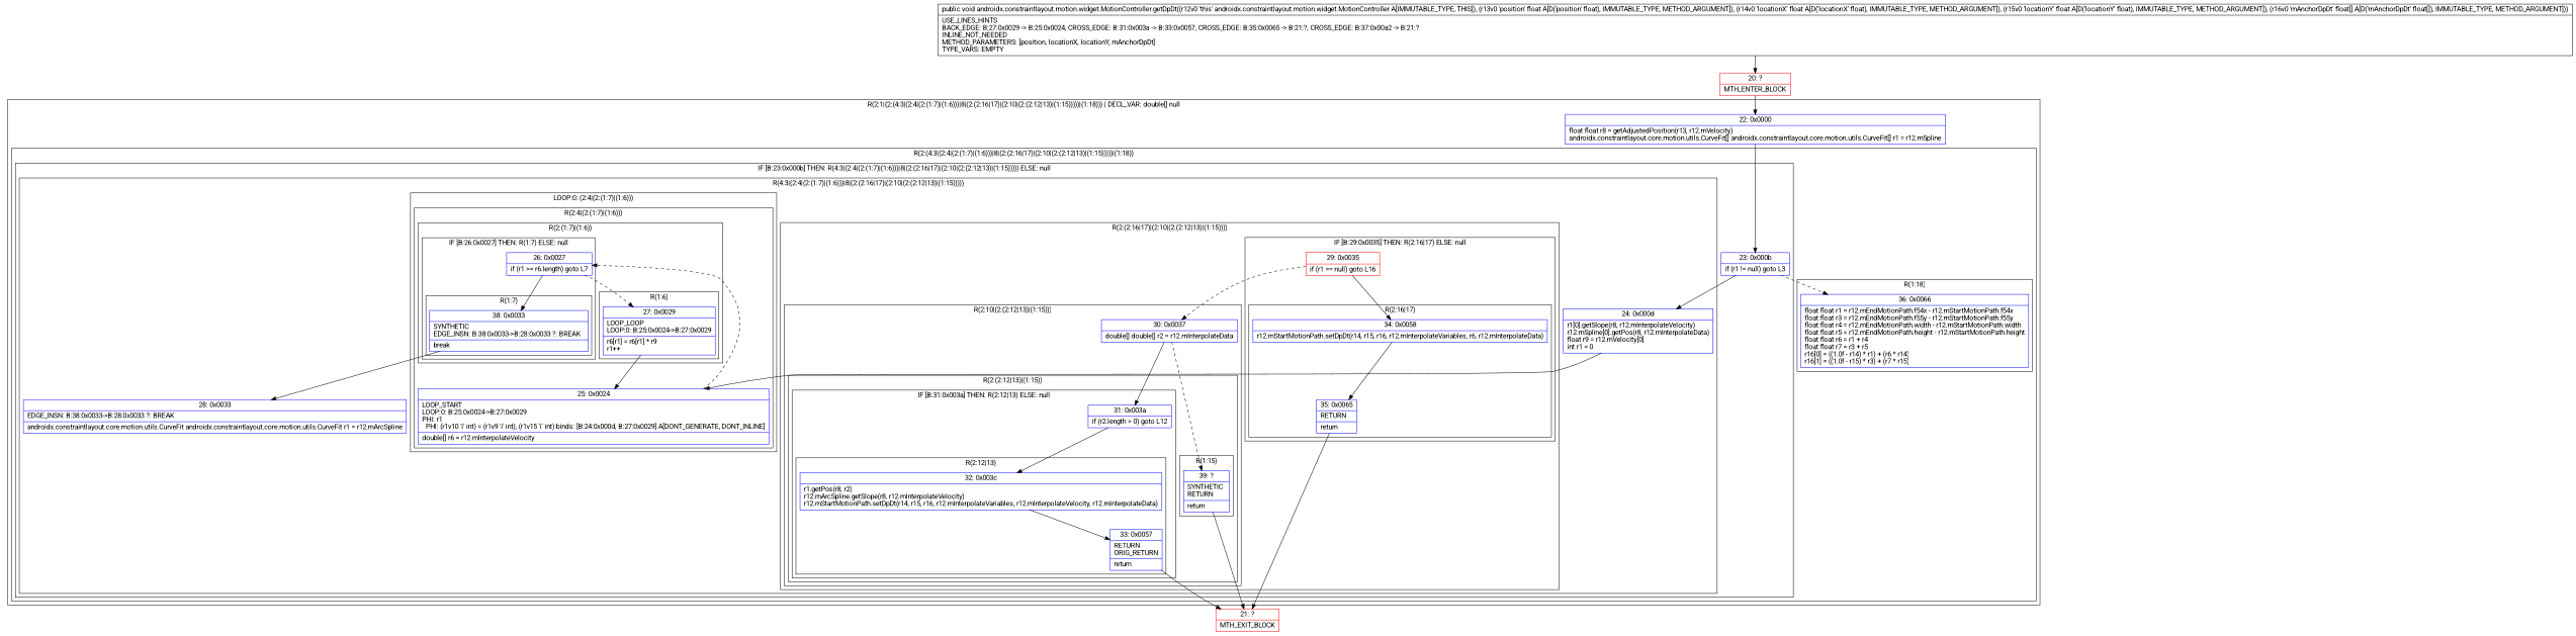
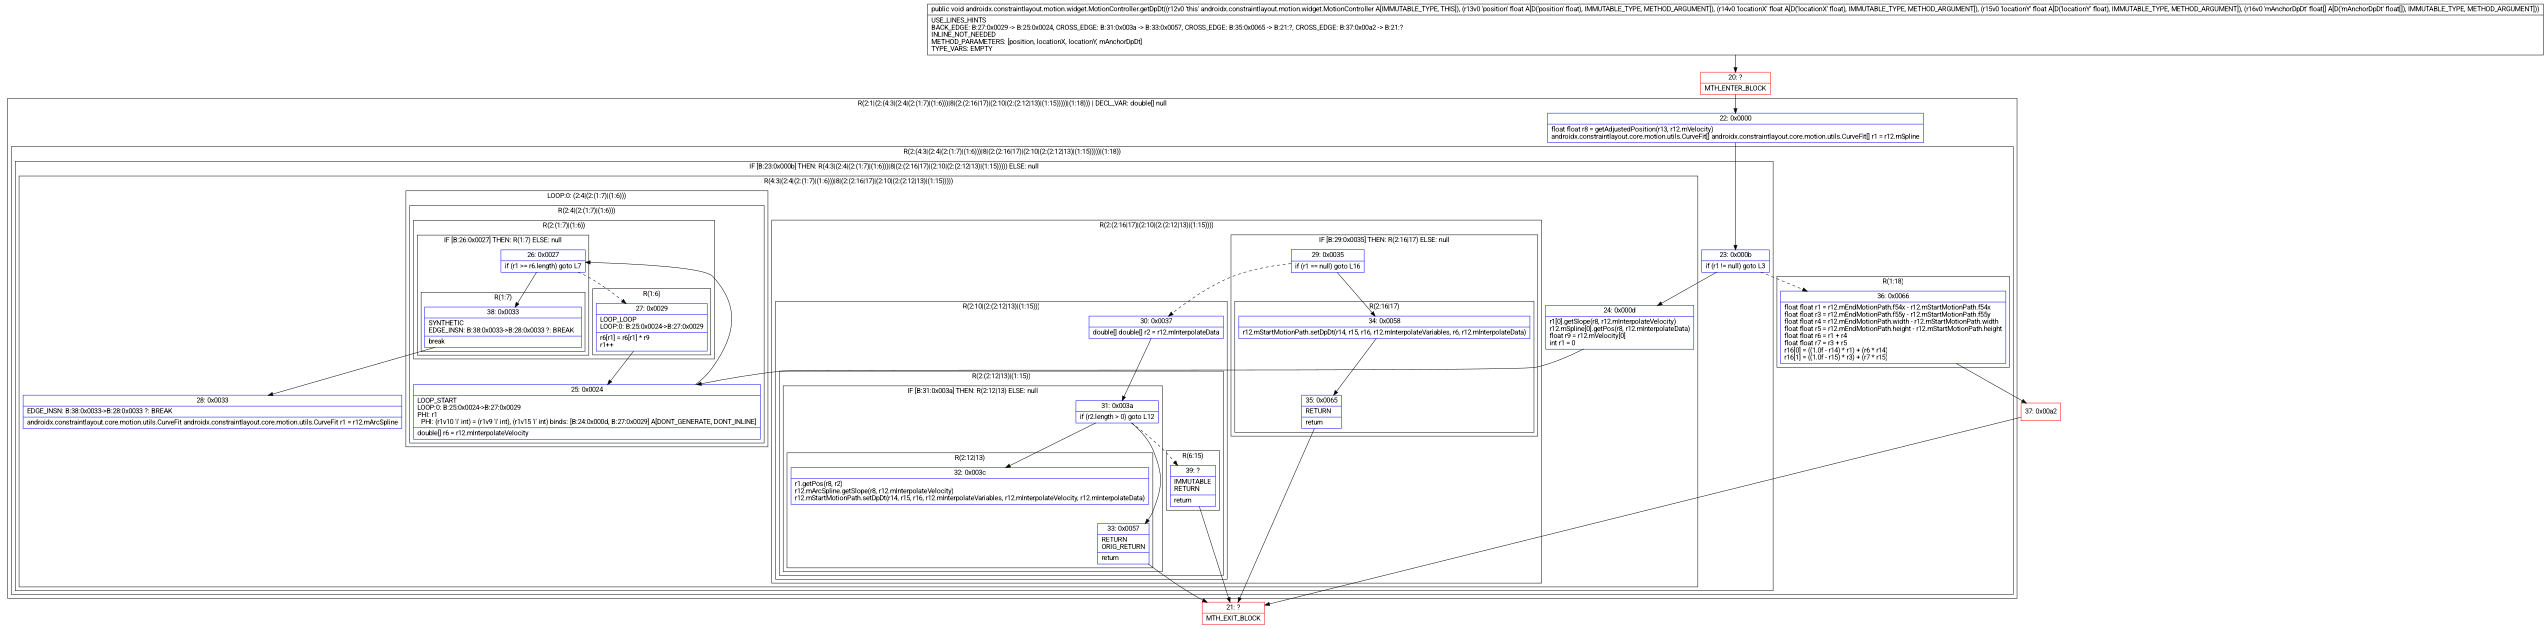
  digraph {
    fontname=Roboto
    node [color=blue fontname=Roboto shape=record]
    edge [fontname=Roboto]
    n1 [label="{38\:\ 0x0033|SYNTHETIC\lEDGE_INSN: B:38:0x0033\-\>B:28:0x0033 ?: BREAK  \l|break\l}"]
    n2 [label="{26\:\ 0x0027|if (r1 \>= r6.length) goto L7\l}"]
    n3 [label="{27\:\ 0x0029|LOOP_LOOP\lLOOP:0: B:25:0x0024\-\>B:27:0x0029\l|r6[r1] = r6[r1] * r9\lr1++\l}"]
    n4 [label="{25\:\ 0x0024|LOOP_START\lLOOP:0: B:25:0x0024\-\>B:27:0x0029\lPHI: r1 \l  PHI: (r1v10 'i' int) = (r1v9 'i' int), (r1v15 'i' int) binds: [B:24:0x000d, B:27:0x0029] A[DONT_GENERATE, DONT_INLINE]\l|double[] r6 = r12.mInterpolateVelocity\l}"]
    n5 [label="{34\:\ 0x0058|r12.mStartMotionPath.setDpDt(r14, r15, r16, r12.mInterpolateVariables, r6, r12.mInterpolateData)\l}"]
    n6 [label="{35\:\ 0x0065|RETURN\l|return\l}"]
-   n7 [color=red label="{29\:\ 0x0035|if (r1 == null) goto L16\l}"]
+   n7 [label="{29\:\ 0x0035|if (r1 == null) goto L16\l}"]
    n8 [label="{32\:\ 0x003c|r1.getPos(r8, r2)\lr12.mArcSpline.getSlope(r8, r12.mInterpolateVelocity)\lr12.mStartMotionPath.setDpDt(r14, r15, r16, r12.mInterpolateVariables, r12.mInterpolateVelocity, r12.mInterpolateData)\l}"]
    n9 [label="{33\:\ 0x0057|RETURN\lORIG_RETURN\l|return\l}"]
    n10 [label="{31\:\ 0x003a|if (r2.length \> 0) goto L12\l}"]
-   n11 [label="{39\:\ ?|SYNTHETIC\lRETURN\l|return\l}"]
+   n11 [label="{39\:\ ?|IMMUTABLE\lRETURN\l|return\l}"]
    n12 [label="{30\:\ 0x0037|double[] double[] r2 = r12.mInterpolateData\l}"]
    n13 [label="{24\:\ 0x000d|r1[0].getSlope(r8, r12.mInterpolateVelocity)\lr12.mSpline[0].getPos(r8, r12.mInterpolateData)\lfloat r9 = r12.mVelocity[0]\lint r1 = 0\l}"]
    n14 [label="{28\:\ 0x0033|EDGE_INSN: B:38:0x0033\-\>B:28:0x0033 ?: BREAK  \l|androidx.constraintlayout.core.motion.utils.CurveFit androidx.constraintlayout.core.motion.utils.CurveFit r1 = r12.mArcSpline\l}"]
    n15 [label="{23\:\ 0x000b|if (r1 != null) goto L3\l}"]
    n16 [label="{36\:\ 0x0066|float float r1 = r12.mEndMotionPath.f54x \- r12.mStartMotionPath.f54x\lfloat float r3 = r12.mEndMotionPath.f55y \- r12.mStartMotionPath.f55y\lfloat float r4 = r12.mEndMotionPath.width \- r12.mStartMotionPath.width\lfloat float r5 = r12.mEndMotionPath.height \- r12.mStartMotionPath.height\lfloat float r6 = r1 + r4\lfloat float r7 = r3 + r5\lr16[0] = ((1.0f \- r14) * r1) + (r6 * r14)\lr16[1] = ((1.0f \- r15) * r3) + (r7 * r15)\l}"]
    n17 [label="{22\:\ 0x0000|float float r8 = getAdjustedPosition(r13, r12.mVelocity)\landroidx.constraintlayout.core.motion.utils.CurveFit[] androidx.constraintlayout.core.motion.utils.CurveFit[] r1 = r12.mSpline\l}"]
    n18 [color=red label="{21\:\ ?|MTH_EXIT_BLOCK\l}"]
+   n19 [color=red label="{37\:\ 0x00a2}"]
    n20 [color=red label="{20\:\ ?|MTH_ENTER_BLOCK\l}"]
    n21 [label="{public void androidx.constraintlayout.motion.widget.MotionController.getDpDt((r12v0 'this' androidx.constraintlayout.motion.widget.MotionController A[IMMUTABLE_TYPE, THIS]), (r13v0 'position' float A[D('position' float), IMMUTABLE_TYPE, METHOD_ARGUMENT]), (r14v0 'locationX' float A[D('locationX' float), IMMUTABLE_TYPE, METHOD_ARGUMENT]), (r15v0 'locationY' float A[D('locationY' float), IMMUTABLE_TYPE, METHOD_ARGUMENT]), (r16v0 'mAnchorDpDt' float[] A[D('mAnchorDpDt' float[]), IMMUTABLE_TYPE, METHOD_ARGUMENT]))  | USE_LINES_HINTS\lBACK_EDGE: B:27:0x0029 \-\> B:25:0x0024, CROSS_EDGE: B:31:0x003a \-\> B:33:0x0057, CROSS_EDGE: B:35:0x0065 \-\> B:21:?, CROSS_EDGE: B:37:0x00a2 \-\> B:21:?\lINLINE_NOT_NEEDED\lMETHOD_PARAMETERS: [position, locationX, locationY, mAnchorDpDt]\lTYPE_VARS: EMPTY\l}" color=""]
    subgraph cluster_1 {
      label="R(2:1|(2:(4:3|(2:4|(2:(1:7)|(1:6)))|8|(2:(2:16|17)|(2:10|(2:(2:12|13)|(1:15)))))|(1:18))) | DECL_VAR: double[] null\l"
      n17
      subgraph cluster_2 {
        label="R(2:(4:3|(2:4|(2:(1:7)|(1:6)))|8|(2:(2:16|17)|(2:10|(2:(2:12|13)|(1:15)))))|(1:18))"
        subgraph cluster_3 {
          label="IF [B:23:0x000b] THEN: R(4:3|(2:4|(2:(1:7)|(1:6)))|8|(2:(2:16|17)|(2:10|(2:(2:12|13)|(1:15))))) ELSE: null"
          n15
          subgraph cluster_4 {
            label="R(4:3|(2:4|(2:(1:7)|(1:6)))|8|(2:(2:16|17)|(2:10|(2:(2:12|13)|(1:15)))))"
            n13
            n14
            subgraph cluster_5 {
              label="LOOP:0: (2:4|(2:(1:7)|(1:6)))"
              subgraph cluster_6 {
                label="R(2:4|(2:(1:7)|(1:6)))"
                n4
                subgraph cluster_7 {
                  label="R(2:(1:7)|(1:6))"
                  subgraph cluster_8 {
                    label="IF [B:26:0x0027] THEN: R(1:7) ELSE: null"
                    n2
                    subgraph cluster_9 {
                      label="R(1:7)"
                      n1
                    }
                  }
                  subgraph cluster_10 {
                    label="R(1:6)"
                    n3
                  }
                }
              }
            }
            subgraph cluster_11 {
              label="R(2:(2:16|17)|(2:10|(2:(2:12|13)|(1:15))))"
              subgraph cluster_12 {
                label="IF [B:29:0x0035] THEN: R(2:16|17) ELSE: null"
                n7
                subgraph cluster_13 {
                  label="R(2:16|17)"
                  n5
                  n6
                }
              }
              subgraph cluster_14 {
                label="R(2:10|(2:(2:12|13)|(1:15)))"
                n12
                subgraph cluster_15 {
                  label="R(2:(2:12|13)|(1:15))"
                  subgraph cluster_16 {
                    label="IF [B:31:0x003a] THEN: R(2:12|13) ELSE: null"
                    n10
                    subgraph cluster_17 {
                      label="R(2:12|13)"
                      n8
                      n9
                    }
                  }
                  subgraph cluster_18 {
-                   label="R(1:15)"
+                   label="R(6:15)"
                    n11
                  }
                }
              }
            }
          }
        }
        subgraph cluster_19 {
          label="R(1:18)"
          n16
        }
      }
    }
    n1 -> n14
    n2 -> n1
    n2 -> n3 [style=dashed]
    n3 -> n4
-   n4 -> n2 [style=dashed]
+   n4 -> n2
    n5 -> n6
    n6 -> n18
    n7 -> n5
    n7 -> n12 [style=dashed]
-   n8 -> n9
+   n10 -> n9
    n9 -> n18
    n10 -> n8
-   n12 -> n11 [style=dashed]
+   n10 -> n11 [style=dashed]
    n11 -> n18
    n12 -> n10
    n13 -> n4
    n15 -> n13
    n15 -> n16 [style=dashed]
+   n16 -> n19
    n17 -> n15
+   n19 -> n18
    n20 -> n17
    n21 -> n20
  }
